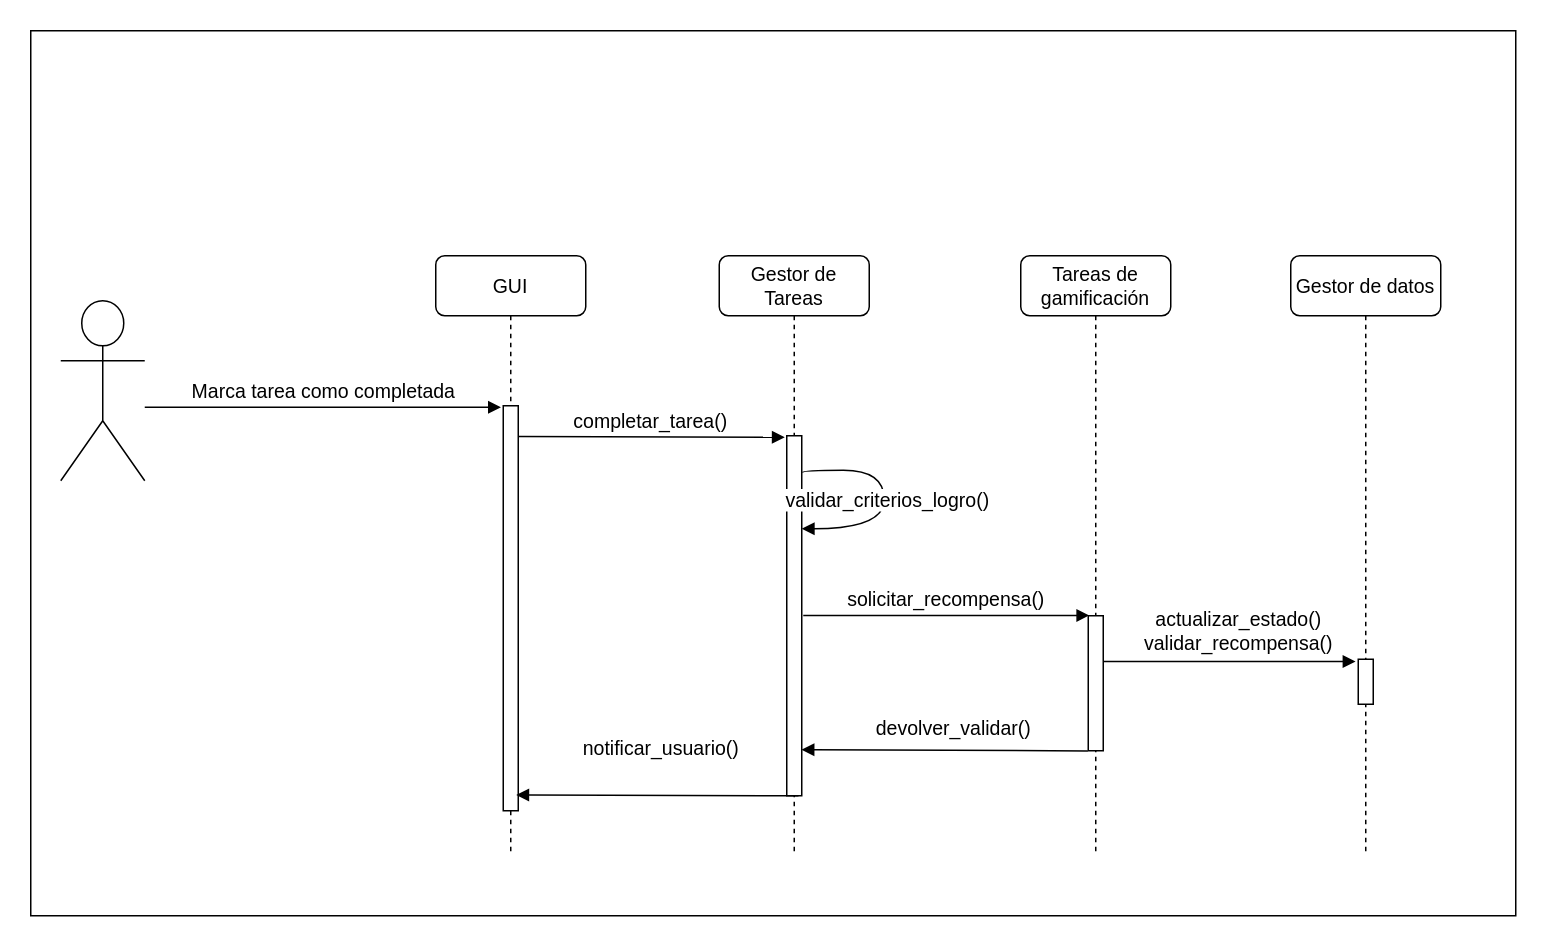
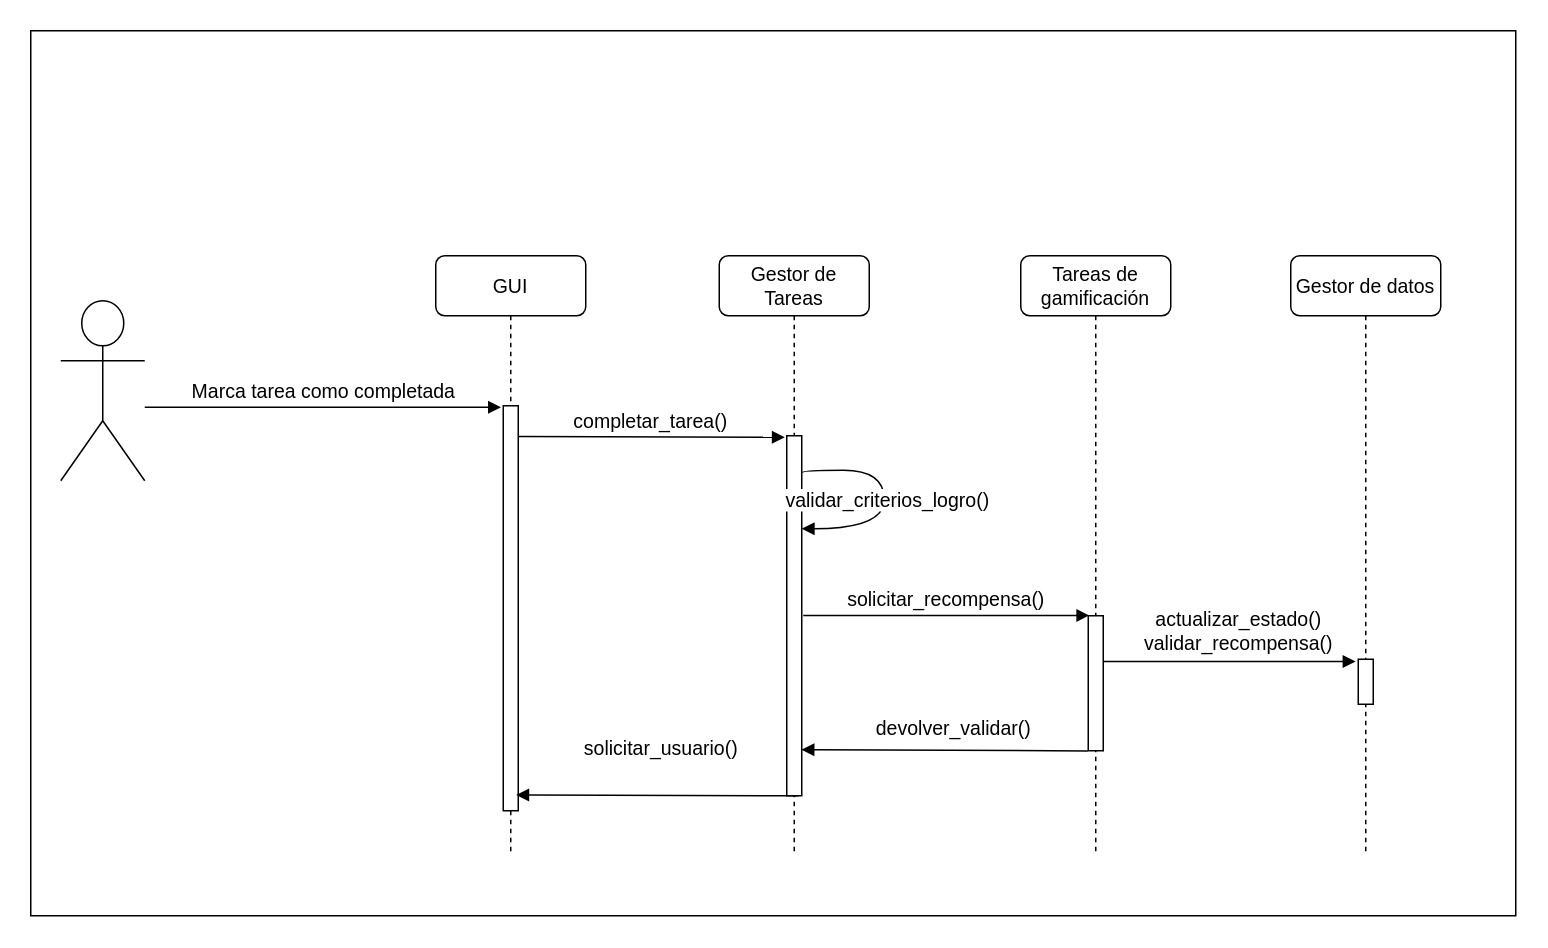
  <mxCell id="0" />
  <mxCell id="1" parent="0" />
  <mxCell id="2" value="" style="rounded=0;whiteSpace=wrap;html=1;" vertex="1" parent="1"><mxGeometry x="20" y="20" width="990" height="590" as="geometry" /></mxCell>
  <mxCell id="3" value="Gestor de Tareas" style="shape=umlLifeline;perimeter=lifelinePerimeter;whiteSpace=wrap;html=1;container=1;collapsible=0;recursiveResize=0;outlineConnect=0;rounded=1;shadow=0;comic=0;labelBackgroundColor=none;strokeWidth=1;fontFamily=Helvetica;fontSize=13;align=center;fontColor=#000000;" parent="1" vertex="1"><mxGeometry x="479" y="170" width="100" height="400" as="geometry" /></mxCell>
  <mxCell id="4" value="" style="html=1;points=[];perimeter=orthogonalPerimeter;rounded=0;shadow=0;comic=0;labelBackgroundColor=none;strokeWidth=1;fontFamily=Helvetica;fontSize=13;align=center;fontColor=#000000;" parent="3" vertex="1"><mxGeometry x="45" y="120" width="10" height="240" as="geometry" /></mxCell>
  <mxCell id="5" value="" style="html=1;verticalAlign=bottom;endArrow=block;labelBackgroundColor=none;fontFamily=Helvetica;fontSize=13;elbow=vertical;edgeStyle=orthogonalEdgeStyle;curved=1;exitX=1.049;exitY=0.173;exitPerimeter=0;exitDx=0;exitDy=0;fontColor=#000000;" parent="3" edge="1"><mxGeometry relative="1" as="geometry"><mxPoint x="55.49" y="144.52" as="sourcePoint" /><mxPoint x="55" y="182" as="targetPoint" /><Array as="points"><mxPoint x="55" y="143" /><mxPoint x="110" y="143" /><mxPoint x="110" y="182" /></Array></mxGeometry></mxCell>
  <mxCell id="6" value="validar_criterios_logro()" style="edgeLabel;html=1;align=center;verticalAlign=middle;resizable=0;points=[];fontSize=13;fontFamily=Helvetica;fontColor=#000000;" parent="5" connectable="0" vertex="1"><mxGeometry x="0.022" y="-1" relative="1" as="geometry"><mxPoint x="2" y="-1" as="offset" /></mxGeometry></mxCell>
  <mxCell id="7" value="Gestor de datos" style="shape=umlLifeline;perimeter=lifelinePerimeter;whiteSpace=wrap;html=1;container=1;collapsible=0;recursiveResize=0;outlineConnect=0;rounded=1;shadow=0;comic=0;labelBackgroundColor=none;strokeWidth=1;fontFamily=Helvetica;fontSize=13;align=center;fontColor=#000000;" parent="1" vertex="1"><mxGeometry x="860" y="170" width="100" height="400" as="geometry" /></mxCell>
  <mxCell id="8" value="" style="html=1;points=[];perimeter=orthogonalPerimeter;rounded=0;shadow=0;comic=0;labelBackgroundColor=none;strokeWidth=1;fontFamily=Helvetica;fontSize=13;align=center;fontColor=#000000;" parent="7" vertex="1"><mxGeometry x="45" y="269" width="10" height="30" as="geometry" /></mxCell>
  <mxCell id="9" value="Tareas de gamificación" style="shape=umlLifeline;perimeter=lifelinePerimeter;whiteSpace=wrap;html=1;container=1;collapsible=0;recursiveResize=0;outlineConnect=0;rounded=1;shadow=0;comic=0;labelBackgroundColor=none;strokeWidth=1;fontFamily=Helvetica;fontSize=13;align=center;fontColor=#000000;" parent="1" vertex="1"><mxGeometry x="680" y="170" width="100" height="400" as="geometry" /></mxCell>
  <mxCell id="10" value="" style="html=1;points=[];perimeter=orthogonalPerimeter;rounded=0;shadow=0;comic=0;labelBackgroundColor=none;strokeWidth=1;fontFamily=Helvetica;fontSize=13;align=center;fontColor=#000000;" parent="9" vertex="1"><mxGeometry x="45" y="240" width="10" height="90" as="geometry" /></mxCell>
  <mxCell id="11" value="Marca tarea como completada" style="html=1;verticalAlign=bottom;endArrow=block;labelBackgroundColor=none;fontFamily=Helvetica;fontSize=13;edgeStyle=elbowEdgeStyle;elbow=vertical;entryX=-0.154;entryY=0.005;entryDx=0;entryDy=0;entryPerimeter=0;fontColor=#000000;" parent="1" source="12" target="14" edge="1"><mxGeometry relative="1" as="geometry"><mxPoint x="106" y="271" as="sourcePoint" /><mxPoint x="320" y="271" as="targetPoint" /><mxPoint as="offset" /></mxGeometry></mxCell>
  <mxCell id="12" value="" style="shape=umlActor;verticalLabelPosition=bottom;verticalAlign=top;html=1;fontSize=13;fontFamily=Helvetica;fontColor=#000000;" parent="1" vertex="1"><mxGeometry x="40" y="200" width="56" height="120" as="geometry" /></mxCell>
  <mxCell id="13" value="GUI" style="shape=umlLifeline;perimeter=lifelinePerimeter;whiteSpace=wrap;html=1;container=1;collapsible=0;recursiveResize=0;outlineConnect=0;rounded=1;shadow=0;comic=0;labelBackgroundColor=none;strokeWidth=1;fontFamily=Helvetica;fontSize=13;align=center;fontColor=#000000;" parent="1" vertex="1"><mxGeometry x="290" y="170" width="100" height="400" as="geometry" /></mxCell>
  <mxCell id="14" value="" style="html=1;points=[];perimeter=orthogonalPerimeter;rounded=0;shadow=0;comic=0;labelBackgroundColor=none;strokeWidth=1;fontFamily=Helvetica;fontSize=13;align=center;fontColor=#000000;" parent="13" vertex="1"><mxGeometry x="45" y="100" width="10" height="270" as="geometry" /></mxCell>
  <mxCell id="15" value="completar_tarea()" style="html=1;verticalAlign=bottom;endArrow=block;labelBackgroundColor=none;fontFamily=Helvetica;fontSize=13;edgeStyle=elbowEdgeStyle;elbow=vertical;entryX=-0.133;entryY=0.007;entryDx=0;entryDy=0;entryPerimeter=0;fontColor=#000000;" parent="13" target="4" edge="1"><mxGeometry relative="1" as="geometry"><mxPoint x="55" y="120.44" as="sourcePoint" /><mxPoint x="205" y="120" as="targetPoint" /><mxPoint as="offset" /></mxGeometry></mxCell>
  <mxCell id="16" value="solicitar_recompensa()" style="html=1;verticalAlign=bottom;endArrow=block;labelBackgroundColor=none;fontFamily=Helvetica;fontSize=13;edgeStyle=elbowEdgeStyle;elbow=vertical;entryX=0.069;entryY=0;entryDx=0;entryDy=0;entryPerimeter=0;fontColor=#000000;" parent="1" target="10" edge="1"><mxGeometry relative="1" as="geometry"><mxPoint x="535" y="409.78" as="sourcePoint" /><mxPoint x="705" y="409.78" as="targetPoint" /><Array as="points"><mxPoint x="535" y="409.78" /></Array></mxGeometry></mxCell>
  <mxCell id="17" value="&lt;font style=&quot;color: rgb(0, 0, 0);&quot;&gt;actualizar_estado()&lt;/font&gt;&lt;div&gt;&lt;font style=&quot;color: rgb(0, 0, 0);&quot;&gt;validar_recompensa()&lt;/font&gt;&lt;/div&gt;" style="text;html=1;align=center;verticalAlign=middle;resizable=0;points=[];autosize=1;strokeColor=none;fillColor=none;fontSize=13;fontFamily=Helvetica;fontColor=#000000;" parent="1" vertex="1"><mxGeometry x="745" y="400" width="160" height="40" as="geometry" /></mxCell>
  <mxCell id="18" value="" style="edgeStyle=none;orthogonalLoop=1;jettySize=auto;html=1;fontSize=13;fontFamily=Helvetica;entryX=-0.181;entryY=0.05;entryDx=0;entryDy=0;entryPerimeter=0;exitX=1.016;exitY=0.338;exitDx=0;exitDy=0;exitPerimeter=0;fontColor=#000000;endArrow=block;endFill=1;" parent="1" source="10" target="8" edge="1"><mxGeometry width="100" relative="1" as="geometry"><mxPoint x="740" y="440" as="sourcePoint" /><mxPoint x="929.5" y="440" as="targetPoint" /><Array as="points" /></mxGeometry></mxCell>
  <mxCell id="19" value="devolver_validar()" style="text;html=1;align=center;verticalAlign=middle;resizable=0;points=[];autosize=1;strokeColor=none;fillColor=none;fontSize=13;fontFamily=Helvetica;fontColor=#000000;" parent="1" vertex="1"><mxGeometry x="555" y="470" width="160" height="30" as="geometry" /></mxCell>
- <mxCell id="20" value="notificar_usuario()" style="text;html=1;align=center;verticalAlign=middle;resizable=0;points=[];autosize=1;strokeColor=none;fillColor=none;fontSize=13;fontFamily=Helvetica;fontColor=#000000;" parent="1" vertex="1"><mxGeometry x="375" y="483" width="130" height="30" as="geometry" /></mxCell>
+ <mxCell id="20" value="solicitar_usuario()" style="text;html=1;align=center;verticalAlign=middle;resizable=0;points=[];autosize=1;strokeColor=none;fillColor=none;fontSize=13;fontFamily=Helvetica;fontColor=#000000;" parent="1" vertex="1"><mxGeometry x="375" y="483" width="130" height="30" as="geometry" /></mxCell>
  <mxCell id="21" value="" style="edgeStyle=none;orthogonalLoop=1;jettySize=auto;html=1;fontSize=13;fontFamily=Helvetica;exitX=-0.027;exitY=1.001;exitDx=0;exitDy=0;exitPerimeter=0;entryX=0.986;entryY=0.872;entryDx=0;entryDy=0;entryPerimeter=0;fontColor=#000000;endArrow=block;endFill=1;" parent="1" source="10" target="4" edge="1"><mxGeometry width="100" relative="1" as="geometry"><mxPoint x="704.5" y="490" as="sourcePoint" /><mxPoint x="555" y="490" as="targetPoint" /><Array as="points" /></mxGeometry></mxCell>
  <mxCell id="22" value="" style="edgeStyle=none;orthogonalLoop=1;jettySize=auto;html=1;fontSize=13;fontFamily=Helvetica;entryX=0.868;entryY=0.961;entryDx=0;entryDy=0;entryPerimeter=0;fontColor=#000000;endArrow=block;endFill=1;" parent="1" target="14" edge="1"><mxGeometry width="100" relative="1" as="geometry"><mxPoint x="531.82" y="530" as="sourcePoint" /><mxPoint x="350" y="530" as="targetPoint" /><Array as="points" /></mxGeometry></mxCell>
